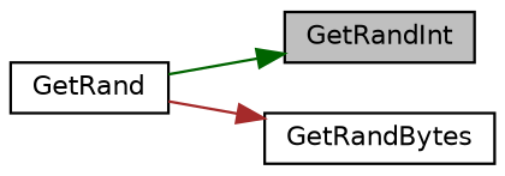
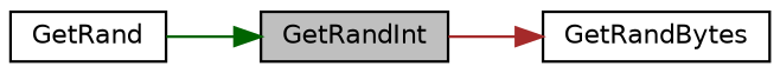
  digraph {
    rankdir=LR
    node [color=black fillcolor=white fontname=Helvetica fontsize=10 shape=record style=filled]
    edge [fontname=Helvetica fontsize=10 labelfontname=Helvetica labelfontsize=10 style=solid]
    n1 [fillcolor=grey75 fontcolor=black height=0.2 label=GetRandInt width=0.4]
    n2 [height=0.2 label=GetRand width=0.4]
    n3 [height=0.2 label=GetRandBytes width=0.4]
    n2 -> n1 [color=darkgreen]
-   n2 -> n3 [color=brown]
+   n1 -> n3 [color=brown]
  }
